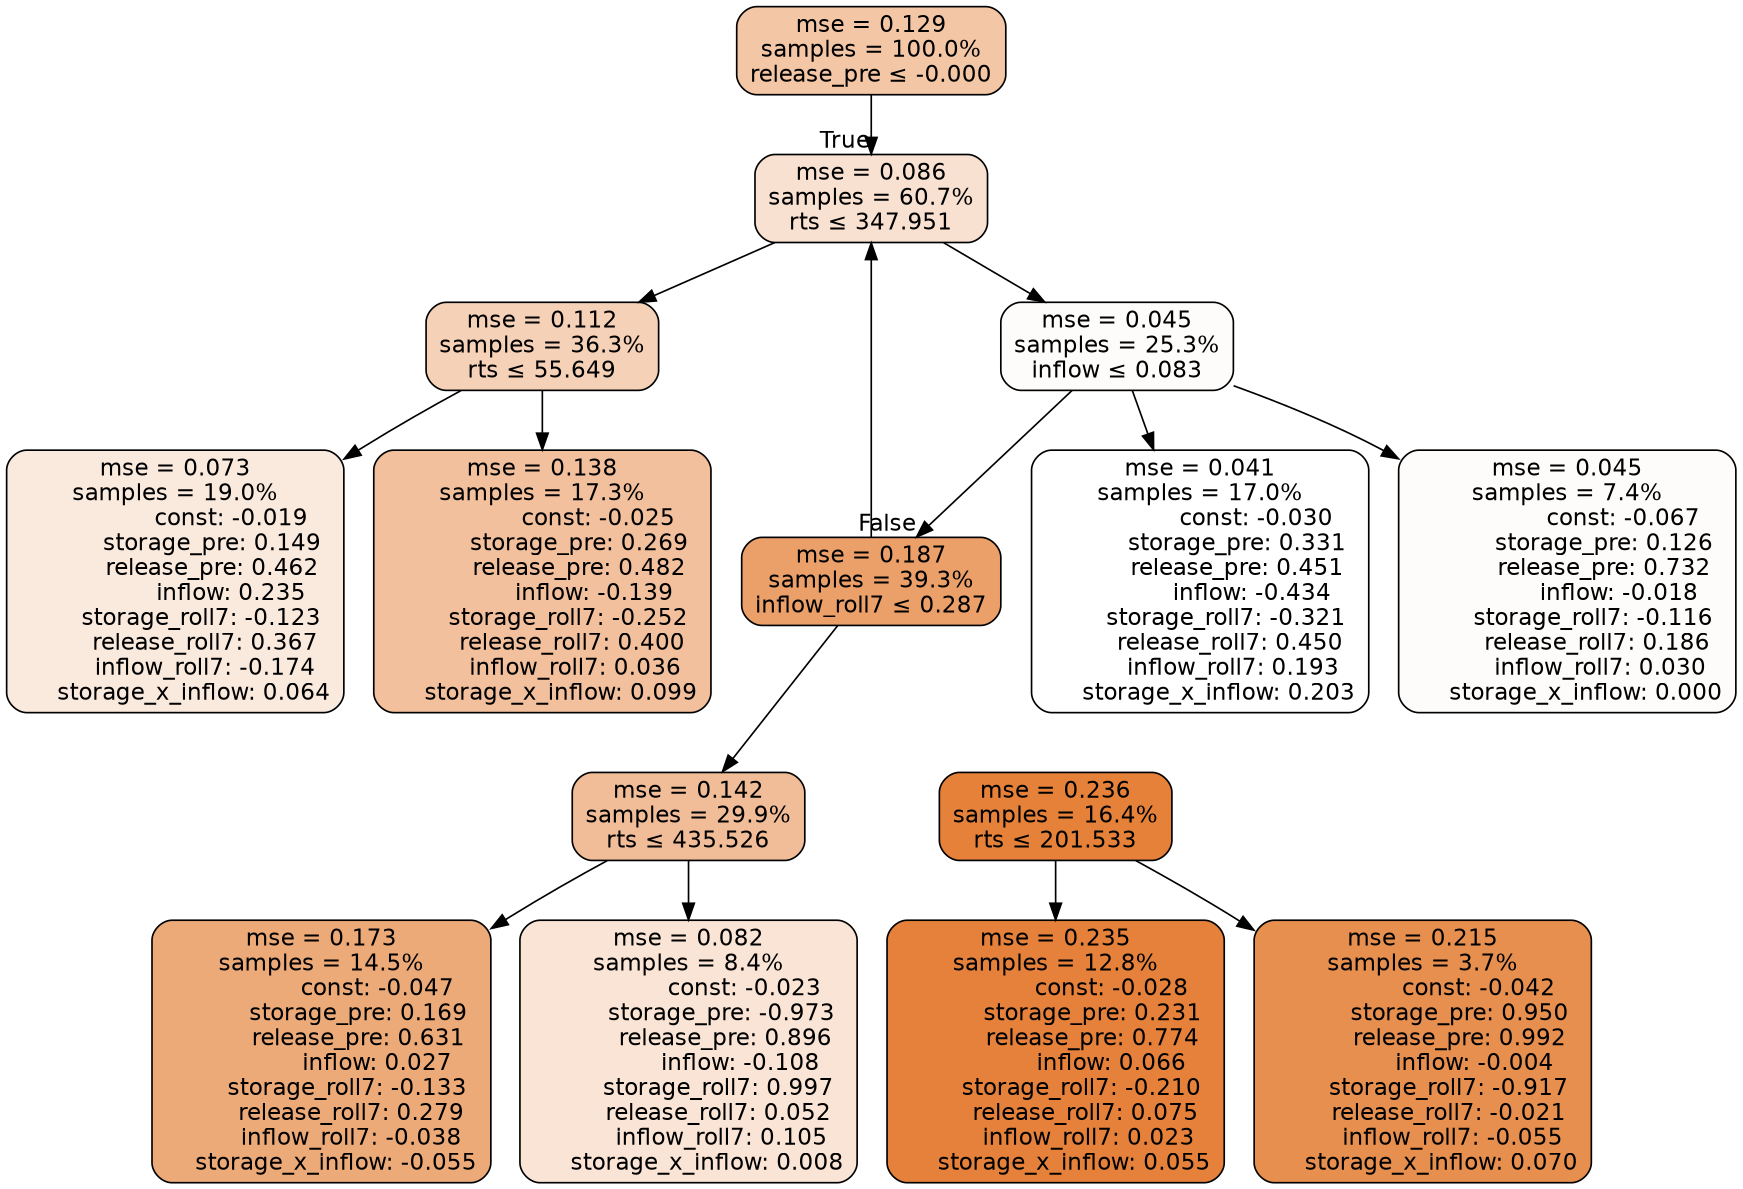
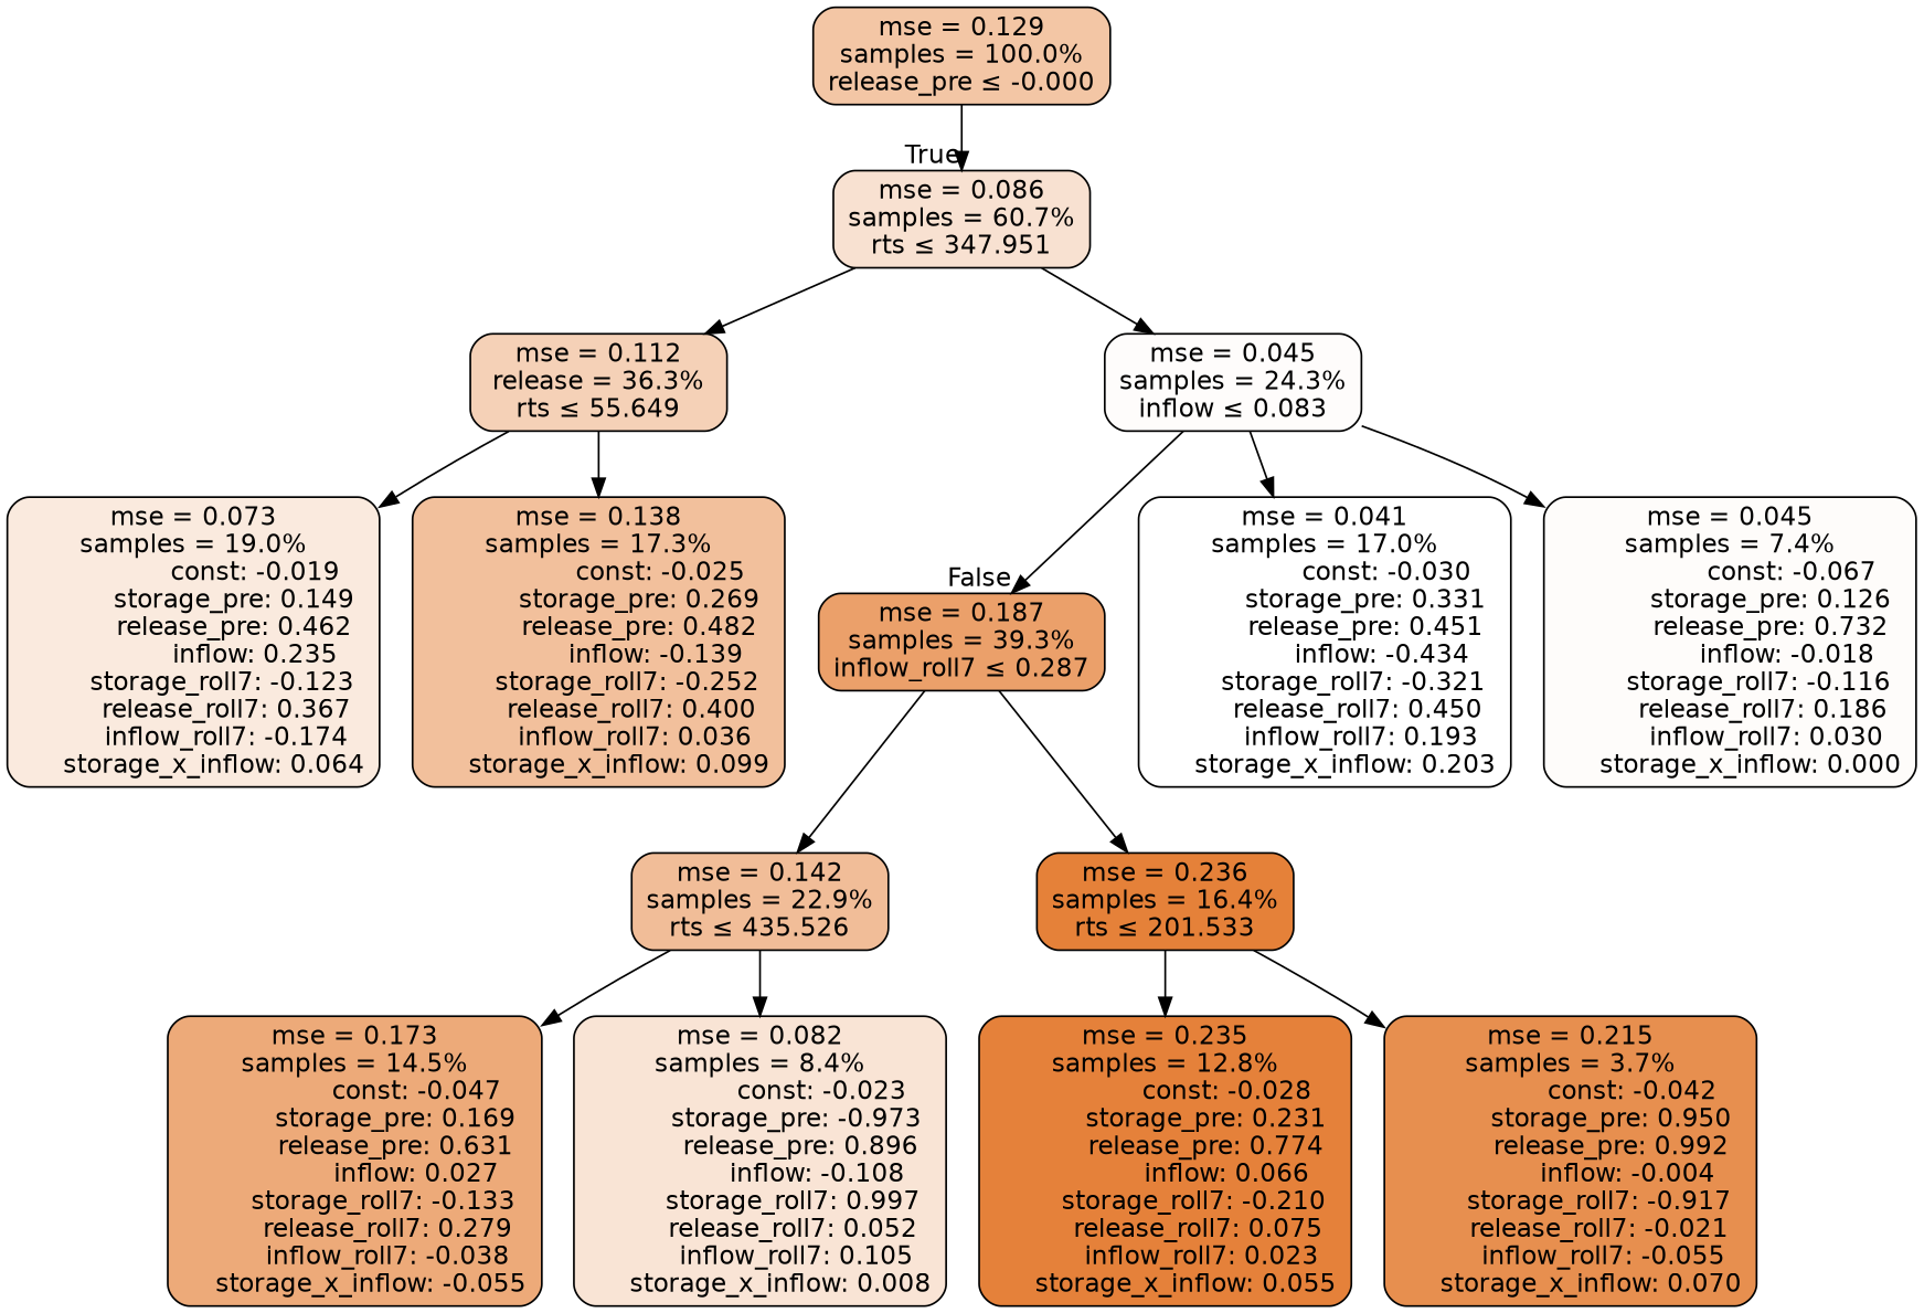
  digraph {
    node [color=black fontname=helvetica shape=rectangle style="filled, rounded"]
    edge [fontname=helvetica]
    n1 [fillcolor="#f3c6a5" label="mse = 0.129\nsamples = 100.0%\nrelease_pre &le; -0.000"]
    n2 [fillcolor="#f8e1d1" label="mse = 0.086\nsamples = 60.7%\nrts &le; 347.951"]
-   n3 [fillcolor="#f5d1b7" label="mse = 0.112\nsamples = 36.3%\nrts &le; 55.649"]
-   n4 [fillcolor="#fefcfb" label="mse = 0.045\nsamples = 25.3%\ninflow &le; 0.083"]
+   n3 [fillcolor="#f5d1b7" label="mse = 0.112\nrelease = 36.3%\nrts &le; 55.649"]
+   n4 [fillcolor="#fefcfb" label="mse = 0.045\nsamples = 24.3%\ninflow &le; 0.083"]
    n5 [fillcolor="#eba06a" label="mse = 0.187\nsamples = 39.3%\ninflow_roll7 &le; 0.287"]
-   n6 [fillcolor="#f1bd98" label="mse = 0.142\nsamples = 29.9%\nrts &le; 435.526"]
+   n6 [fillcolor="#f1bd98" label="mse = 0.142\nsamples = 22.9%\nrts &le; 435.526"]
    n7 [fillcolor="#e58139" label="mse = 0.236\nsamples = 16.4%\nrts &le; 201.533"]
    n8 [fillcolor="#faeade" label="mse = 0.073\nsamples = 19.0%\n               const: -0.019\n          storage_pre: 0.149\n          release_pre: 0.462\n               inflow: 0.235\n       storage_roll7: -0.123\n        release_roll7: 0.367\n        inflow_roll7: -0.174\n     storage_x_inflow: 0.064"]
    n9 [fillcolor="#f2c09c" label="mse = 0.138\nsamples = 17.3%\n               const: -0.025\n          storage_pre: 0.269\n          release_pre: 0.482\n              inflow: -0.139\n       storage_roll7: -0.252\n        release_roll7: 0.400\n         inflow_roll7: 0.036\n     storage_x_inflow: 0.099"]
    n10 [fillcolor="#ffffff" label="mse = 0.041\nsamples = 17.0%\n               const: -0.030\n          storage_pre: 0.331\n          release_pre: 0.451\n              inflow: -0.434\n       storage_roll7: -0.321\n        release_roll7: 0.450\n         inflow_roll7: 0.193\n     storage_x_inflow: 0.203"]
    n11 [fillcolor="#fefcfa" label="mse = 0.045\nsamples = 7.4%\n               const: -0.067\n          storage_pre: 0.126\n          release_pre: 0.732\n              inflow: -0.018\n       storage_roll7: -0.116\n        release_roll7: 0.186\n         inflow_roll7: 0.030\n     storage_x_inflow: 0.000"]
    n12 [fillcolor="#edaa79" label="mse = 0.173\nsamples = 14.5%\n               const: -0.047\n          storage_pre: 0.169\n          release_pre: 0.631\n               inflow: 0.027\n       storage_roll7: -0.133\n        release_roll7: 0.279\n        inflow_roll7: -0.038\n    storage_x_inflow: -0.055"]
    n13 [fillcolor="#f9e4d5" label="mse = 0.082\nsamples = 8.4%\n               const: -0.023\n         storage_pre: -0.973\n          release_pre: 0.896\n              inflow: -0.108\n        storage_roll7: 0.997\n        release_roll7: 0.052\n         inflow_roll7: 0.105\n     storage_x_inflow: 0.008"]
    n14 [fillcolor="#e5813a" label="mse = 0.235\nsamples = 12.8%\n               const: -0.028\n          storage_pre: 0.231\n          release_pre: 0.774\n               inflow: 0.066\n       storage_roll7: -0.210\n        release_roll7: 0.075\n         inflow_roll7: 0.023\n     storage_x_inflow: 0.055"]
    n15 [fillcolor="#e78f4f" label="mse = 0.215\nsamples = 3.7%\n               const: -0.042\n          storage_pre: 0.950\n          release_pre: 0.992\n              inflow: -0.004\n       storage_roll7: -0.917\n       release_roll7: -0.021\n        inflow_roll7: -0.055\n     storage_x_inflow: 0.070"]
    n1 -> n2 [headlabel=True labelangle=45 labeldistance=2.5]
    n2 -> n3
    n2 -> n4
    n3 -> n8
    n3 -> n9
    n4 -> n5 [headlabel=False labelangle=-45 labeldistance=2.5]
    n4 -> n10
    n4 -> n11
    n5 -> n6
-   n5 -> n2
+   n5 -> n7
    n6 -> n12
    n6 -> n13
    n7 -> n14
    n7 -> n15
  }
